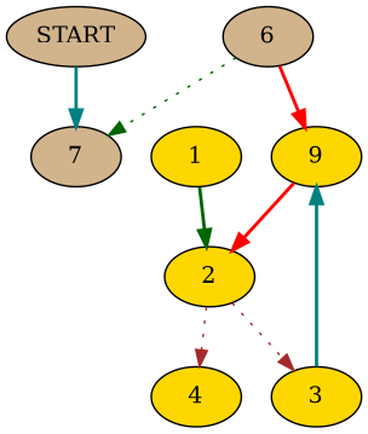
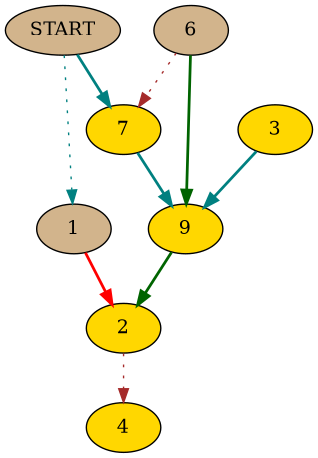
  digraph {
    fontname="DejaVu Serif"
    node [fillcolor=gold fontname="DejaVu Serif" style=filled]
    edge [color=teal fontname="DejaVu Serif" style=bold]
    n1 [fillcolor=tan label=START]
-   1
-   7 [fillcolor=tan]
+   1 [fillcolor=tan]
+   7
    2
    6 [fillcolor=tan]
    n6 [label=9]
    3
    4
+   n1 -> 1 [style=dotted]
    n1 -> 7
-   1 -> 2 [color=darkgreen]
-   2 -> 3 [color=brown style=dotted]
+   1 -> 2 [color=red]
+   7 -> n6
    2 -> 4 [color=brown style=dotted]
-   6 -> 7 [color=darkgreen style=dotted]
-   6 -> n6 [color=red]
-   n6 -> 2 [color=red]
+   6 -> 7 [color=brown style=dotted]
+   6 -> n6 [color=darkgreen]
+   n6 -> 2 [color=darkgreen]
    3 -> n6
  }
